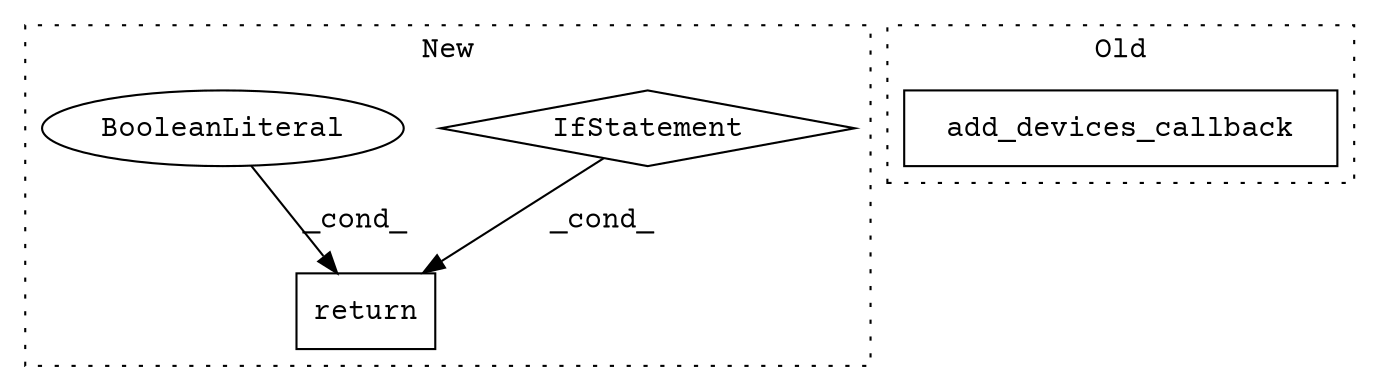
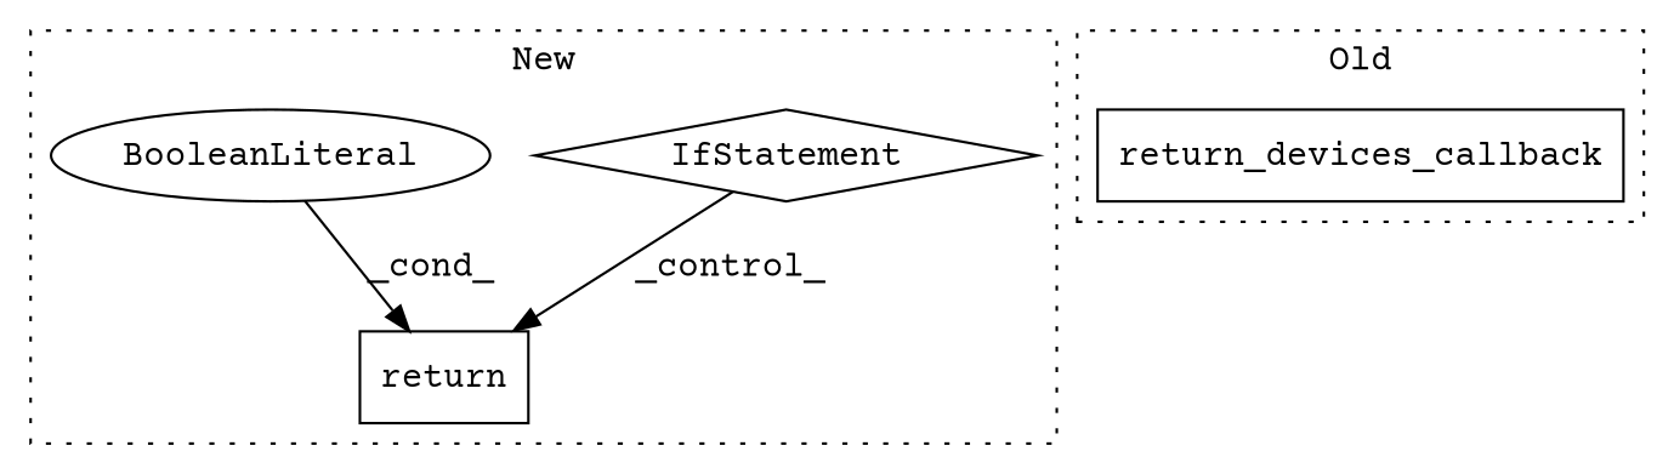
  digraph {
    fontname="Courier Prime"
    node [fontname="Courier Prime" shape=box]
    edge [fontname="Courier Prime"]
    n1 [a=25 l="4,2" label=IfStatement s="2009,2022" shape=diamond]
    n2 [a=41 l=7 label=return s=2074]
    n3 [a=9 l=5 label=BooleanLiteral s=2081 shape=ellipse]
-   n4 [a=32 l="21,1" label=add_devices_callback s="899,927"]
+   n4 [a=32 l="21,1" label=return_devices_callback s="899,927"]
    subgraph cluster_1 {
      label=New
      style=dotted
      n1
      n2
      n3
    }
    subgraph cluster_2 {
      label=Old
      style=dotted
      n4
    }
-   n1 -> n2 [label=_cond_]
+   n1 -> n2 [label=_control_]
    n3 -> n2 [label=_cond_]
  }
